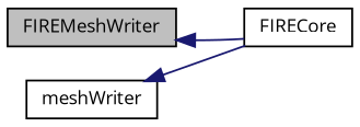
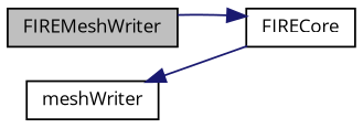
  digraph {
    fontname="Open Sans"
    rankdir=LR
    node [color=black fontname="Open Sans" fontsize=10 shape=record]
    edge [color=midnightblue dir=back fontname="Open Sans" fontsize=10 labelfontname=Helvetica labelfontsize=10 style=solid]
    n1 [fillcolor=grey75 fontcolor=black height=0.2 label=FIREMeshWriter style=filled width=0.4]
    n2 [height=0.2 label=meshWriter width=0.4]
    n3 [height=0.2 label=FIRECore width=0.4]
    n2 -> n3
-   n1 -> n3
+   n3 -> n1
  }
